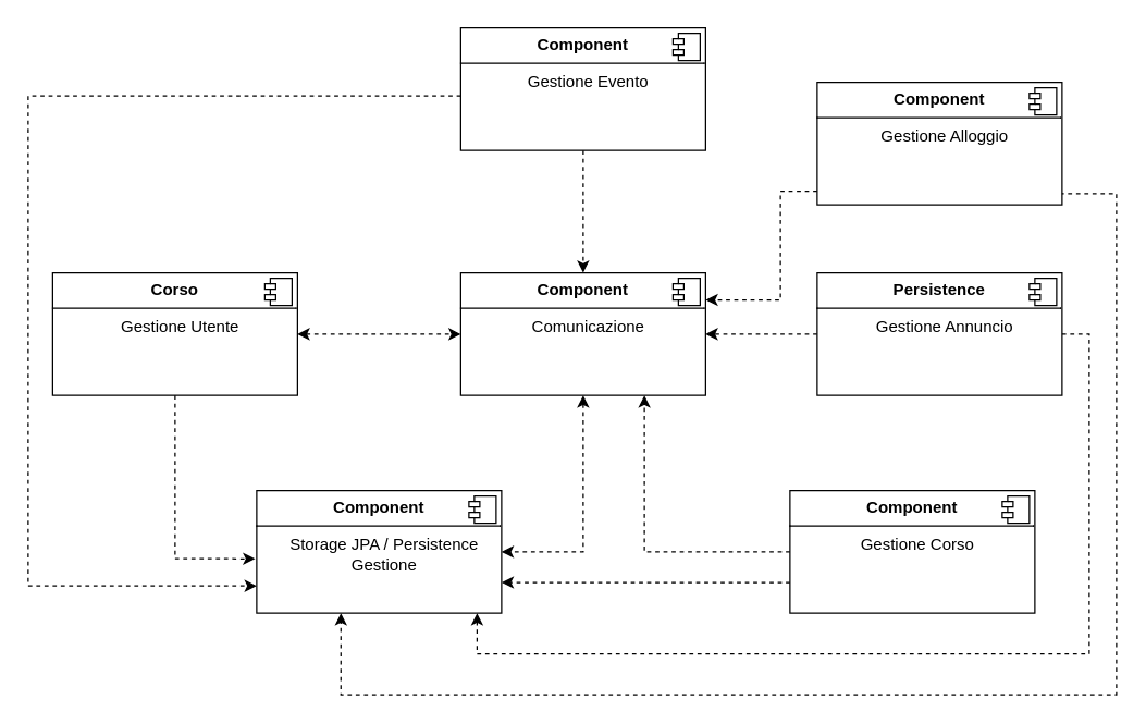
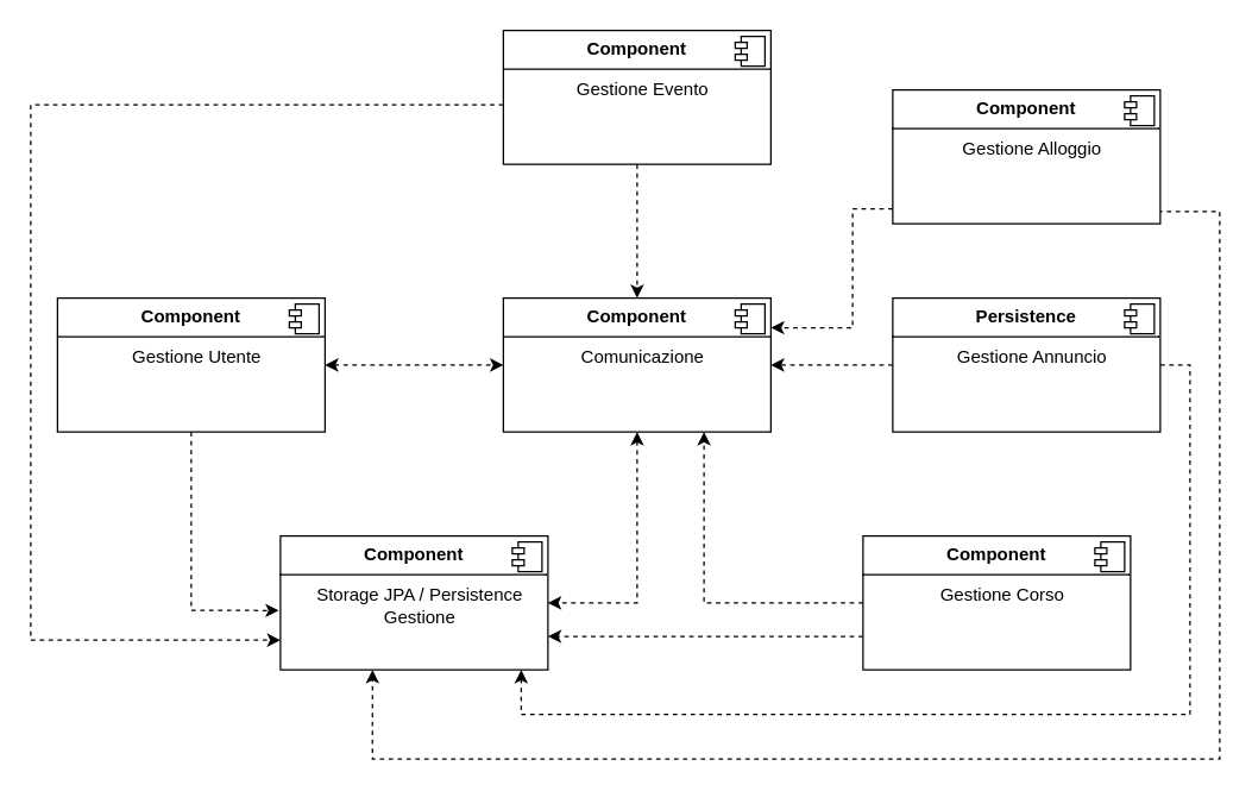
  <mxCell id="0" />
  <mxCell id="1" parent="0" />
  <mxCell id="2" style="edgeStyle=orthogonalEdgeStyle;rounded=0;orthogonalLoop=1;jettySize=auto;html=1;exitX=1;exitY=0.5;exitDx=0;exitDy=0;entryX=0;entryY=0.5;entryDx=0;entryDy=0;startArrow=classic;startFill=1;dashed=1;" parent="1" source="3" target="22" edge="1"><mxGeometry relative="1" as="geometry" /></mxCell>
- <mxCell id="3" value="&lt;p style=&quot;margin:0px;margin-top:6px;text-align:center;&quot;&gt;&lt;b&gt;Corso&lt;/b&gt;&lt;/p&gt;&lt;hr size=&quot;1&quot; style=&quot;border-style:solid;&quot;&gt;&lt;p style=&quot;margin: 0px 0px 0px 8px; text-align: center;&quot;&gt;Gestione Utente&lt;/p&gt;" style="align=left;overflow=fill;html=1;dropTarget=0;whiteSpace=wrap;" parent="1" vertex="1"><mxGeometry x="38" y="200" width="180" height="90" as="geometry" /></mxCell>
+ <mxCell id="3" value="&lt;p style=&quot;margin:0px;margin-top:6px;text-align:center;&quot;&gt;&lt;b&gt;Component&lt;/b&gt;&lt;/p&gt;&lt;hr size=&quot;1&quot; style=&quot;border-style:solid;&quot;&gt;&lt;p style=&quot;margin: 0px 0px 0px 8px; text-align: center;&quot;&gt;Gestione Utente&lt;/p&gt;" style="align=left;overflow=fill;html=1;dropTarget=0;whiteSpace=wrap;" parent="1" vertex="1"><mxGeometry x="38" y="200" width="180" height="90" as="geometry" /></mxCell>
  <mxCell id="4" value="" style="shape=component;jettyWidth=8;jettyHeight=4;" parent="3" vertex="1"><mxGeometry x="1" width="20" height="20" relative="1" as="geometry"><mxPoint x="-24" y="4" as="offset" /></mxGeometry></mxCell>
  <mxCell id="5" style="edgeStyle=orthogonalEdgeStyle;rounded=0;orthogonalLoop=1;jettySize=auto;html=1;exitX=0;exitY=0.5;exitDx=0;exitDy=0;entryX=1;entryY=0.5;entryDx=0;entryDy=0;dashed=1;" parent="1" source="7" target="22" edge="1"><mxGeometry relative="1" as="geometry" /></mxCell>
  <mxCell id="6" style="edgeStyle=orthogonalEdgeStyle;rounded=0;orthogonalLoop=1;jettySize=auto;html=1;dashed=1;" parent="1" source="7" target="24" edge="1"><mxGeometry relative="1" as="geometry"><Array as="points"><mxPoint x="800" y="245" /><mxPoint x="800" y="480" /><mxPoint x="350" y="480" /></Array></mxGeometry></mxCell>
  <mxCell id="7" value="&lt;p style=&quot;margin:0px;margin-top:6px;text-align:center;&quot;&gt;&lt;b&gt;Persistence&lt;/b&gt;&lt;/p&gt;&lt;hr size=&quot;1&quot; style=&quot;border-style:solid;&quot;&gt;&lt;p style=&quot;margin: 0px 0px 0px 8px; text-align: center;&quot;&gt;Gestione Annuncio&lt;/p&gt;" style="align=left;overflow=fill;html=1;dropTarget=0;whiteSpace=wrap;" parent="1" vertex="1"><mxGeometry x="600" y="200" width="180" height="90" as="geometry" /></mxCell>
  <mxCell id="8" value="" style="shape=component;jettyWidth=8;jettyHeight=4;" parent="7" vertex="1"><mxGeometry x="1" width="20" height="20" relative="1" as="geometry"><mxPoint x="-24" y="4" as="offset" /></mxGeometry></mxCell>
  <mxCell id="9" style="edgeStyle=orthogonalEdgeStyle;rounded=0;orthogonalLoop=1;jettySize=auto;html=1;exitX=0.5;exitY=1;exitDx=0;exitDy=0;entryX=0.5;entryY=0;entryDx=0;entryDy=0;dashed=1;" parent="1" source="11" target="22" edge="1"><mxGeometry relative="1" as="geometry" /></mxCell>
  <mxCell id="10" style="edgeStyle=orthogonalEdgeStyle;rounded=0;orthogonalLoop=1;jettySize=auto;html=1;dashed=1;" parent="1" source="11" target="24" edge="1"><mxGeometry relative="1" as="geometry"><mxPoint x="256.118" y="340" as="targetPoint" /><Array as="points"><mxPoint x="20" y="70" /><mxPoint x="20" y="430" /></Array></mxGeometry></mxCell>
  <mxCell id="11" value="&lt;p style=&quot;margin:0px;margin-top:6px;text-align:center;&quot;&gt;&lt;b&gt;Component&lt;/b&gt;&lt;/p&gt;&lt;hr size=&quot;1&quot; style=&quot;border-style:solid;&quot;&gt;&lt;p style=&quot;margin: 0px 0px 0px 8px; text-align: center;&quot;&gt;Gestione Evento&lt;/p&gt;" style="align=left;overflow=fill;html=1;dropTarget=0;whiteSpace=wrap;" parent="1" vertex="1"><mxGeometry x="338" y="20" width="180" height="90" as="geometry" /></mxCell>
  <mxCell id="12" value="" style="shape=component;jettyWidth=8;jettyHeight=4;" parent="11" vertex="1"><mxGeometry x="1" width="20" height="20" relative="1" as="geometry"><mxPoint x="-24" y="4" as="offset" /></mxGeometry></mxCell>
  <mxCell id="13" style="edgeStyle=orthogonalEdgeStyle;rounded=0;orthogonalLoop=1;jettySize=auto;html=1;entryX=1;entryY=0.222;entryDx=0;entryDy=0;entryPerimeter=0;dashed=1;" parent="1" source="15" target="22" edge="1"><mxGeometry relative="1" as="geometry"><mxPoint x="528" y="220" as="targetPoint" /><Array as="points"><mxPoint x="573" y="140" /><mxPoint x="573" y="220" /></Array></mxGeometry></mxCell>
  <mxCell id="14" style="edgeStyle=orthogonalEdgeStyle;rounded=0;orthogonalLoop=1;jettySize=auto;html=1;dashed=1;entryX=0.344;entryY=1;entryDx=0;entryDy=0;entryPerimeter=0;exitX=0.991;exitY=0.909;exitDx=0;exitDy=0;exitPerimeter=0;" parent="1" source="15" target="24" edge="1"><mxGeometry relative="1" as="geometry"><mxPoint x="290" y="460" as="targetPoint" /><Array as="points"><mxPoint x="820" y="142" /><mxPoint x="820" y="510" /><mxPoint x="250" y="510" /></Array><mxPoint x="786" y="70" as="sourcePoint" /></mxGeometry></mxCell>
  <mxCell id="15" value="&lt;p style=&quot;margin:0px;margin-top:6px;text-align:center;&quot;&gt;&lt;b&gt;Component&lt;/b&gt;&lt;/p&gt;&lt;hr size=&quot;1&quot; style=&quot;border-style:solid;&quot;&gt;&lt;p style=&quot;margin: 0px 0px 0px 8px; text-align: center;&quot;&gt;Gestione Alloggio&lt;/p&gt;" style="align=left;overflow=fill;html=1;dropTarget=0;whiteSpace=wrap;" parent="1" vertex="1"><mxGeometry x="600" y="60" width="180" height="90" as="geometry" /></mxCell>
  <mxCell id="16" value="" style="shape=component;jettyWidth=8;jettyHeight=4;" parent="15" vertex="1"><mxGeometry x="1" width="20" height="20" relative="1" as="geometry"><mxPoint x="-24" y="4" as="offset" /></mxGeometry></mxCell>
  <mxCell id="17" style="edgeStyle=orthogonalEdgeStyle;rounded=0;orthogonalLoop=1;jettySize=auto;html=1;exitX=1;exitY=0.5;exitDx=0;exitDy=0;entryX=0.25;entryY=0;entryDx=0;entryDy=0;strokeColor=none;" parent="1" source="20" target="3" edge="1"><mxGeometry relative="1" as="geometry"><Array as="points"><mxPoint x="250" y="235" /><mxPoint x="250" y="290" /></Array></mxGeometry></mxCell>
  <mxCell id="18" style="edgeStyle=orthogonalEdgeStyle;rounded=0;orthogonalLoop=1;jettySize=auto;html=1;exitX=0;exitY=0.5;exitDx=0;exitDy=0;entryX=0.75;entryY=1;entryDx=0;entryDy=0;dashed=1;" parent="1" source="20" target="22" edge="1"><mxGeometry relative="1" as="geometry" /></mxCell>
  <mxCell id="19" style="edgeStyle=orthogonalEdgeStyle;rounded=0;orthogonalLoop=1;jettySize=auto;html=1;exitX=0;exitY=0.75;exitDx=0;exitDy=0;entryX=1;entryY=0.75;entryDx=0;entryDy=0;dashed=1;" parent="1" source="20" target="24" edge="1"><mxGeometry relative="1" as="geometry" /></mxCell>
  <mxCell id="20" value="&lt;p style=&quot;margin:0px;margin-top:6px;text-align:center;&quot;&gt;&lt;b&gt;Component&lt;/b&gt;&lt;/p&gt;&lt;hr size=&quot;1&quot; style=&quot;border-style:solid;&quot;&gt;&lt;p style=&quot;margin: 0px 0px 0px 8px; text-align: center;&quot;&gt;Gestione Corso&lt;/p&gt;" style="align=left;overflow=fill;html=1;dropTarget=0;whiteSpace=wrap;" parent="1" vertex="1"><mxGeometry x="580" y="360" width="180" height="90" as="geometry" /></mxCell>
  <mxCell id="21" value="" style="shape=component;jettyWidth=8;jettyHeight=4;" parent="20" vertex="1"><mxGeometry x="1" width="20" height="20" relative="1" as="geometry"><mxPoint x="-24" y="4" as="offset" /></mxGeometry></mxCell>
  <mxCell id="22" value="&lt;p style=&quot;margin:0px;margin-top:6px;text-align:center;&quot;&gt;&lt;b&gt;Component&lt;/b&gt;&lt;/p&gt;&lt;hr size=&quot;1&quot; style=&quot;border-style:solid;&quot;&gt;&lt;p style=&quot;margin: 0px 0px 0px 8px; text-align: center;&quot;&gt;Comunicazione&lt;/p&gt;" style="align=left;overflow=fill;html=1;dropTarget=0;whiteSpace=wrap;" parent="1" vertex="1"><mxGeometry x="338" y="200" width="180" height="90" as="geometry" /></mxCell>
  <mxCell id="23" value="" style="shape=component;jettyWidth=8;jettyHeight=4;" parent="22" vertex="1"><mxGeometry x="1" width="20" height="20" relative="1" as="geometry"><mxPoint x="-24" y="4" as="offset" /></mxGeometry></mxCell>
  <mxCell id="24" value="&lt;p style=&quot;margin:0px;margin-top:6px;text-align:center;&quot;&gt;&lt;b&gt;Component&lt;/b&gt;&lt;/p&gt;&lt;hr size=&quot;1&quot; style=&quot;border-style:solid;&quot;&gt;&lt;p style=&quot;margin: 0px 0px 0px 8px; text-align: center;&quot;&gt;Storage JPA / Persistence&lt;/p&gt;&lt;p style=&quot;margin: 0px 0px 0px 8px; text-align: center;&quot;&gt;Gestione&lt;/p&gt;" style="align=left;overflow=fill;html=1;dropTarget=0;whiteSpace=wrap;" parent="1" vertex="1"><mxGeometry x="188" y="360" width="180" height="90" as="geometry" /></mxCell>
  <mxCell id="25" value="" style="shape=component;jettyWidth=8;jettyHeight=4;" parent="24" vertex="1"><mxGeometry x="1" width="20" height="20" relative="1" as="geometry"><mxPoint x="-24" y="4" as="offset" /></mxGeometry></mxCell>
  <mxCell id="26" value="" style="endArrow=classic;html=1;rounded=0;exitX=0.5;exitY=1;exitDx=0;exitDy=0;entryX=-0.006;entryY=0.557;entryDx=0;entryDy=0;entryPerimeter=0;dashed=1;" parent="1" source="3" target="24" edge="1"><mxGeometry width="50" height="50" relative="1" as="geometry"><mxPoint x="248" y="170" as="sourcePoint" /><mxPoint x="298" y="120" as="targetPoint" /><Array as="points"><mxPoint x="128" y="410" /></Array></mxGeometry></mxCell>
  <mxCell id="27" value="" style="endArrow=classic;html=1;rounded=0;exitX=0.5;exitY=1;exitDx=0;exitDy=0;entryX=1;entryY=0.5;entryDx=0;entryDy=0;dashed=1;startArrow=classic;startFill=1;" parent="1" source="22" target="24" edge="1"><mxGeometry width="50" height="50" relative="1" as="geometry"><mxPoint x="418" y="300" as="sourcePoint" /><mxPoint x="478" y="415" as="targetPoint" /><Array as="points"><mxPoint x="428" y="405" /></Array></mxGeometry></mxCell>
